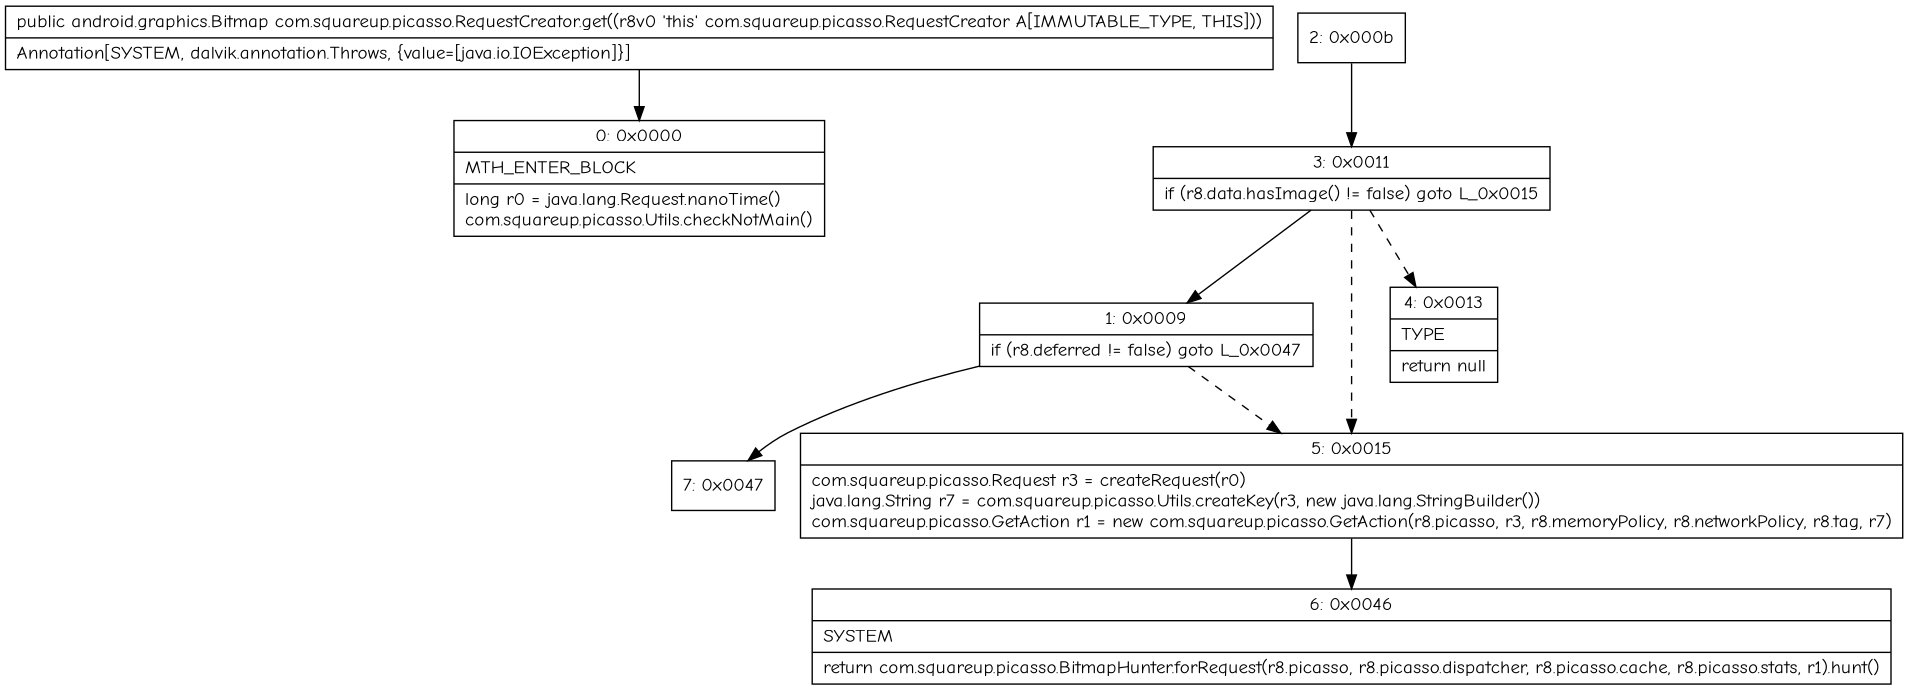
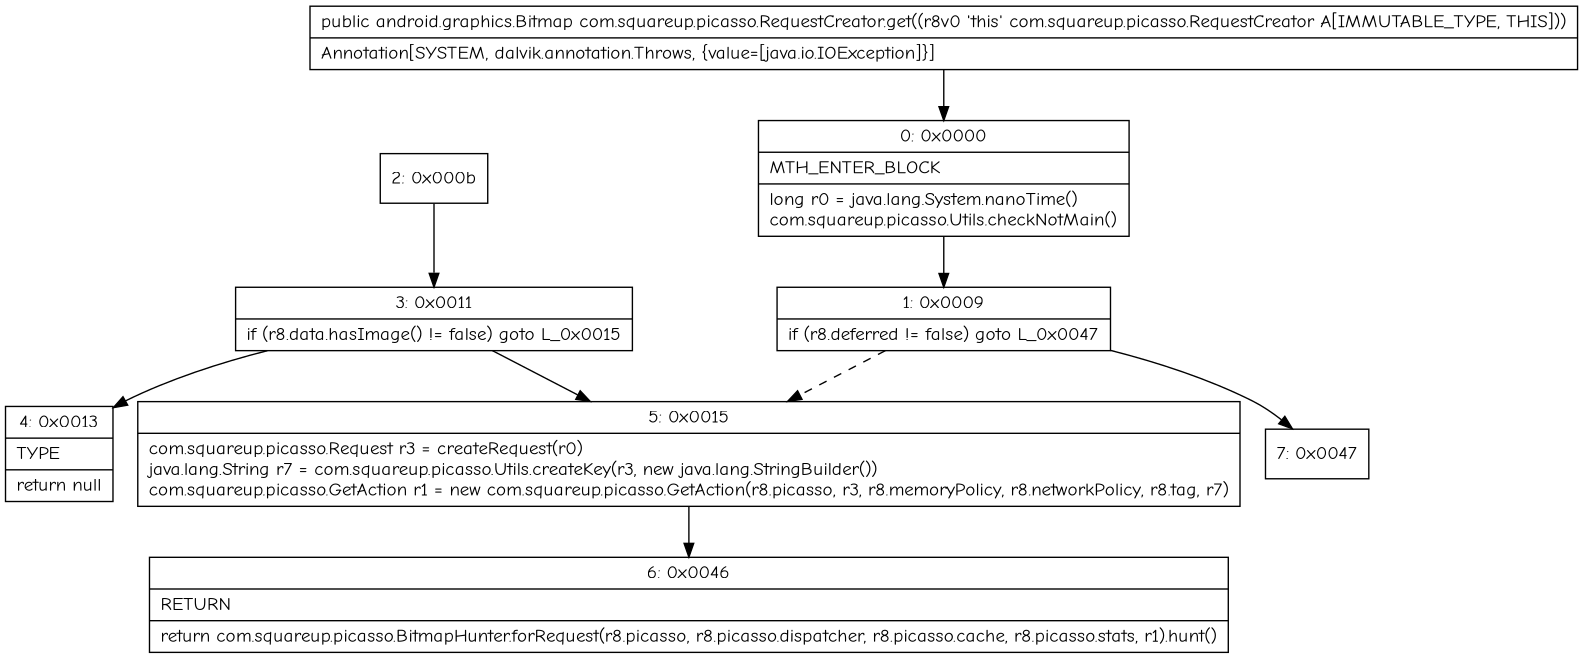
  digraph {
    fontname="Comic Neue"
    node [fontname="Comic Neue" shape=record]
    edge [fontname="Comic Neue"]
-   n1 [label="{0\:\ 0x0000|MTH_ENTER_BLOCK\l|long r0 = java.lang.Request.nanoTime()\lcom.squareup.picasso.Utils.checkNotMain()\l}"]
+   n1 [label="{0\:\ 0x0000|MTH_ENTER_BLOCK\l|long r0 = java.lang.System.nanoTime()\lcom.squareup.picasso.Utils.checkNotMain()\l}"]
    n2 [label="{1\:\ 0x0009|if (r8.deferred != false) goto L_0x0047\l}"]
    n3 [label="{7\:\ 0x0047}"]
    n4 [label="{5\:\ 0x0015|com.squareup.picasso.Request r3 = createRequest(r0)\ljava.lang.String r7 = com.squareup.picasso.Utils.createKey(r3, new java.lang.StringBuilder())\lcom.squareup.picasso.GetAction r1 = new com.squareup.picasso.GetAction(r8.picasso, r3, r8.memoryPolicy, r8.networkPolicy, r8.tag, r7)\l}"]
    n5 [label="{2\:\ 0x000b}"]
    n6 [label="{3\:\ 0x0011|if (r8.data.hasImage() != false) goto L_0x0015\l}"]
    n7 [label="{4\:\ 0x0013|TYPE\l|return null\l}"]
-   n8 [label="{6\:\ 0x0046|SYSTEM\l|return com.squareup.picasso.BitmapHunter.forRequest(r8.picasso, r8.picasso.dispatcher, r8.picasso.cache, r8.picasso.stats, r1).hunt()\l}"]
+   n8 [label="{6\:\ 0x0046|RETURN\l|return com.squareup.picasso.BitmapHunter.forRequest(r8.picasso, r8.picasso.dispatcher, r8.picasso.cache, r8.picasso.stats, r1).hunt()\l}"]
    n9 [label="{public android.graphics.Bitmap com.squareup.picasso.RequestCreator.get((r8v0 'this' com.squareup.picasso.RequestCreator A[IMMUTABLE_TYPE, THIS]))  | Annotation[SYSTEM, dalvik.annotation.Throws, \{value=[java.io.IOException]\}]\l}"]
-   n6 -> n2
+   n1 -> n2
    n2 -> n3
    n2 -> n4 [style=dashed]
    n4 -> n8
    n5 -> n6
-   n6 -> n4 [style=dashed]
-   n6 -> n7 [style=dashed]
+   n6 -> n4
+   n6 -> n7 [style=solid]
    n9 -> n1
  }
